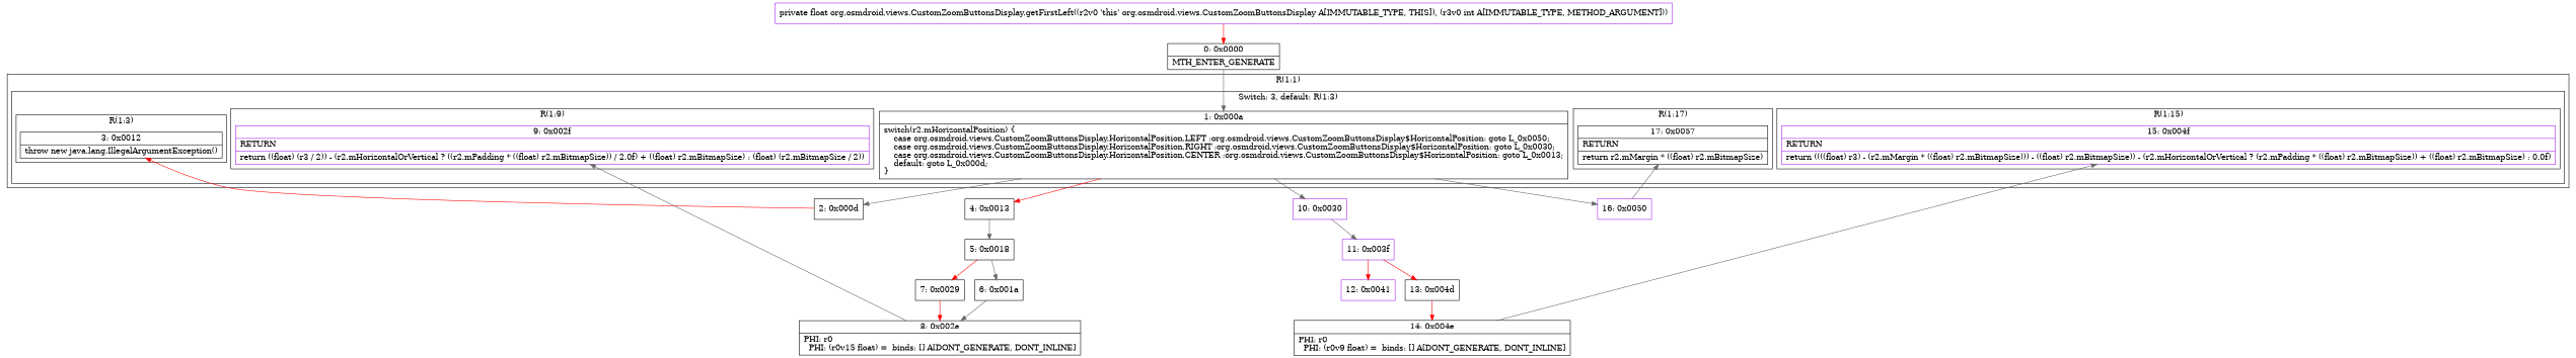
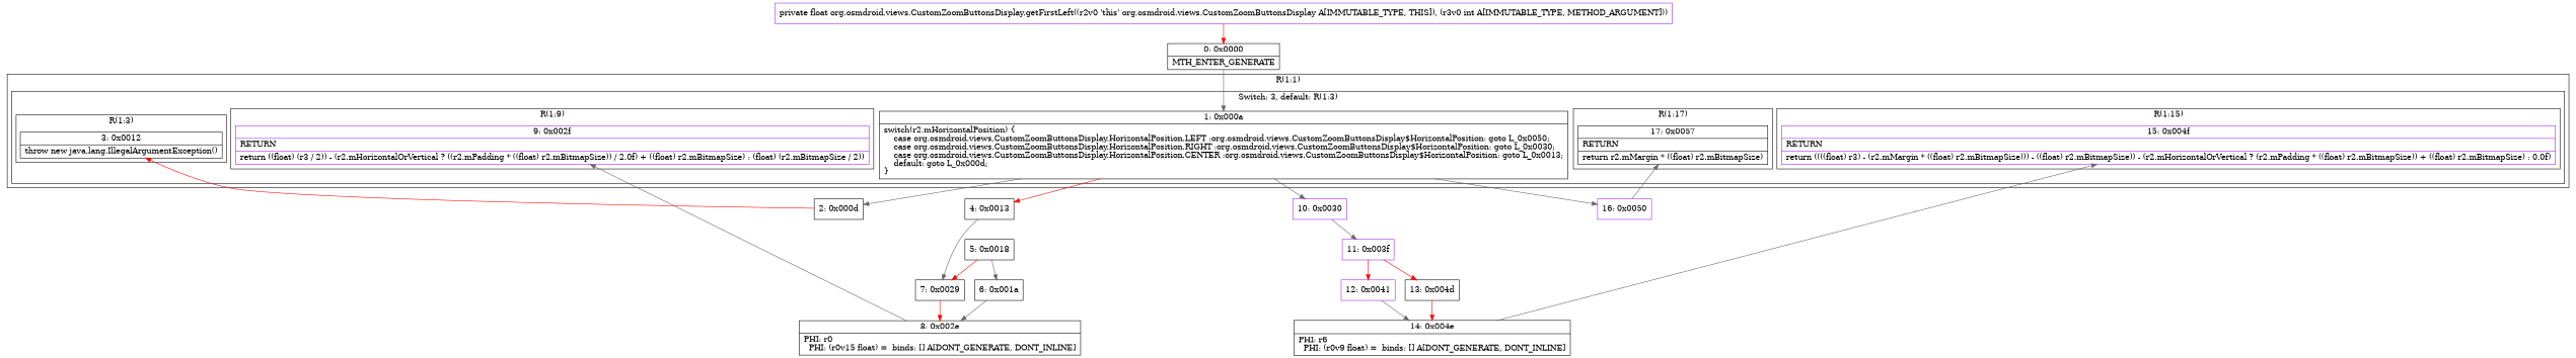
  digraph {
    node [color=black shape=record]
    edge [color=gray40]
    n1 [label="{17\:\ 0x0057|RETURN\l|return r2.mMargin * ((float) r2.mBitmapSize)\l}"]
    n2 [color=purple label="{15\:\ 0x004f|RETURN\l|return ((((float) r3) \- (r2.mMargin * ((float) r2.mBitmapSize))) \- ((float) r2.mBitmapSize)) \- (r2.mHorizontalOrVertical ? (r2.mPadding * ((float) r2.mBitmapSize)) + ((float) r2.mBitmapSize) : 0.0f)\l}"]
    n3 [color=purple label="{9\:\ 0x002f|RETURN\l|return ((float) (r3 \/ 2)) \- (r2.mHorizontalOrVertical ? ((r2.mPadding * ((float) r2.mBitmapSize)) \/ 2.0f) + ((float) r2.mBitmapSize) : (float) (r2.mBitmapSize \/ 2))\l}"]
    n4 [label="{3\:\ 0x0012|throw new java.lang.IllegalArgumentException()\l}"]
    n5 [label="{1\:\ 0x000a|switch(r2.mHorizontalPosition) \{\l    case org.osmdroid.views.CustomZoomButtonsDisplay.HorizontalPosition.LEFT :org.osmdroid.views.CustomZoomButtonsDisplay$HorizontalPosition: goto L_0x0050;\l    case org.osmdroid.views.CustomZoomButtonsDisplay.HorizontalPosition.RIGHT :org.osmdroid.views.CustomZoomButtonsDisplay$HorizontalPosition: goto L_0x0030;\l    case org.osmdroid.views.CustomZoomButtonsDisplay.HorizontalPosition.CENTER :org.osmdroid.views.CustomZoomButtonsDisplay$HorizontalPosition: goto L_0x0013;\l    default: goto L_0x000d;\l\}\l}"]
    n6 [label="{2\:\ 0x000d}"]
    n7 [label="{4\:\ 0x0013}"]
    n8 [color=purple label="{10\:\ 0x0030}"]
    n9 [color=purple label="{16\:\ 0x0050}"]
    n10 [label="{5\:\ 0x0018}"]
    n11 [color=purple label="{11\:\ 0x003f}"]
    n12 [label="{0\:\ 0x0000|MTH_ENTER_GENERATE\l}"]
    n13 [label="{6\:\ 0x001a}"]
    n14 [label="{7\:\ 0x0029}"]
    n15 [label="{8\:\ 0x002e|PHI: r0 \l  PHI: (r0v15 float) =  binds: [] A[DONT_GENERATE, DONT_INLINE]\l}"]
    n16 [color=purple label="{12\:\ 0x0041}"]
    n17 [label="{13\:\ 0x004d}"]
-   n18 [label="{14\:\ 0x004e|PHI: r0 \l  PHI: (r0v9 float) =  binds: [] A[DONT_GENERATE, DONT_INLINE]\l}"]
+   n18 [label="{14\:\ 0x004e|PHI: r6 \l  PHI: (r0v9 float) =  binds: [] A[DONT_GENERATE, DONT_INLINE]\l}"]
    n19 [color=purple label="{private float org.osmdroid.views.CustomZoomButtonsDisplay.getFirstLeft((r2v0 'this' org.osmdroid.views.CustomZoomButtonsDisplay A[IMMUTABLE_TYPE, THIS]), (r3v0 int A[IMMUTABLE_TYPE, METHOD_ARGUMENT])) }"]
    subgraph cluster_1 {
      label="R(1:1)"
      subgraph cluster_2 {
        label="Switch: 3, default: R(1:3)"
        n5
        subgraph cluster_3 {
          label="R(1:17)"
          n1
        }
        subgraph cluster_4 {
          label="R(1:15)"
          n2
        }
        subgraph cluster_5 {
          label="R(1:9)"
          n3
        }
        subgraph cluster_6 {
          label="R(1:3)"
          n4
        }
      }
    }
    n5 -> n6
    n5 -> n7 [color=red]
    n5 -> n8
    n5 -> n9
    n6 -> n4 [color=red]
-   n7 -> n10
+   n7 -> n14
    n8 -> n11
    n9 -> n1
    n10 -> n13
    n10 -> n14 [color=red]
    n11 -> n16 [color=red]
    n11 -> n17 [color=red]
    n12 -> n5
    n13 -> n15
    n14 -> n15 [color=red]
    n15 -> n3
+   n16 -> n18
    n17 -> n18 [color=red]
    n18 -> n2
    n19 -> n12 [color=red]
  }
